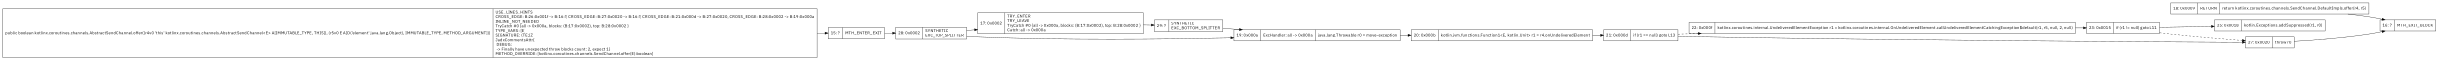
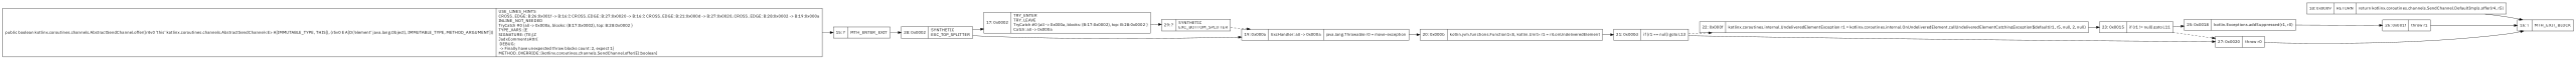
  digraph {
    fontname="IBM Plex Sans"
    rankdir=LR
    node [fontname="IBM Plex Sans" shape=record]
    edge [fontname="IBM Plex Sans"]
    n1 [label="{15\:\ ?|MTH_ENTER_EXIT\l}"]
    n2 [label="{28\:\ 0x0002|SYNTHETIC\lEXC_TOP_SPLITTER\l}"]
    n3 [label="{17\:\ 0x0002|TRY_ENTER\lTRY_LEAVE\lTryCatch #0 \{all \-\> 0x000a, blocks: (B:17:0x0002), top: B:28:0x0002 \}\lCatch: all \-\> 0x000a\l}"]
    n4 [label="{19\:\ 0x000a|ExcHandler: all \-\> 0x000a\l|java.lang.Throwable r0 = move\-exception\l}"]
    n5 [label="{29\:\ ?|SYNTHETIC\lEXC_BOTTOM_SPLITTER\l}"]
    n6 [label="{20\:\ 0x000b|kotlin.jvm.functions.Function1\<E, kotlin.Unit\> r1 = r4.onUndeliveredElement\l}"]
    n7 [label="{18\:\ 0x0009|RETURN\l|return kotlinx.coroutines.channels.SendChannel.DefaultImpls.offer(r4, r5)\l}"]
    n8 [label="{16\:\ ?|MTH_EXIT_BLOCK\l}"]
    n9 [label="{21\:\ 0x000d|if (r1 == null) goto L13\l}"]
    n10 [label="{22\:\ 0x000f|kotlinx.coroutines.internal.UndeliveredElementException r1 = kotlinx.coroutines.internal.OnUndeliveredElement.callUndeliveredElementCatchingException$default(r1, r5, null, 2, null)\l}"]
    n11 [label="{27\:\ 0x0020|throw r0\l}"]
    n12 [label="{23\:\ 0x0015|if (r1 != null) goto L11\l}"]
    n13 [label="{25\:\ 0x0018|kotlin.Exceptions.addSuppressed(r1, r0)\l}"]
+   n14 [label="{26\:\ 0x001f|throw r1\l}"]
    n15 [label="{public boolean kotlinx.coroutines.channels.AbstractSendChannel.offer((r4v0 'this' kotlinx.coroutines.channels.AbstractSendChannel\<E\> A[IMMUTABLE_TYPE, THIS]), (r5v0 E A[D('element' java.lang.Object), IMMUTABLE_TYPE, METHOD_ARGUMENT]))  | USE_LINES_HINTS\lCROSS_EDGE: B:26:0x001f \-\> B:16:?, CROSS_EDGE: B:27:0x0020 \-\> B:16:?, CROSS_EDGE: B:21:0x000d \-\> B:27:0x0020, CROSS_EDGE: B:28:0x0002 \-\> B:19:0x000a\lINLINE_NOT_NEEDED\lTryCatch #0 \{all \-\> 0x000a, blocks: (B:17:0x0002), top: B:28:0x0002 \}\lTYPE_VARS: [E]\lSIGNATURE: (TE;)Z\lJadxCommentsAttr\{\l DEBUG: \l \-\> Finally have unexpected throw blocks count: 2, expect 1\}\lMETHOD_OVERRIDE: [kotlinx.coroutines.channels.SendChannel.offer(E):boolean]\l}"]
    n1 -> n2
    n2 -> n3
    n2 -> n4
    n3 -> n5
    n4 -> n6
-   n5 -> n4
+   n5 -> n4 [style=dashed]
    n6 -> n9
    n7 -> n8
    n9 -> n10 [style=dashed]
    n9 -> n11
    n10 -> n12
    n11 -> n8
    n12 -> n11 [style=dashed]
    n12 -> n13
+   n13 -> n14
+   n14 -> n8
    n15 -> n1
  }
